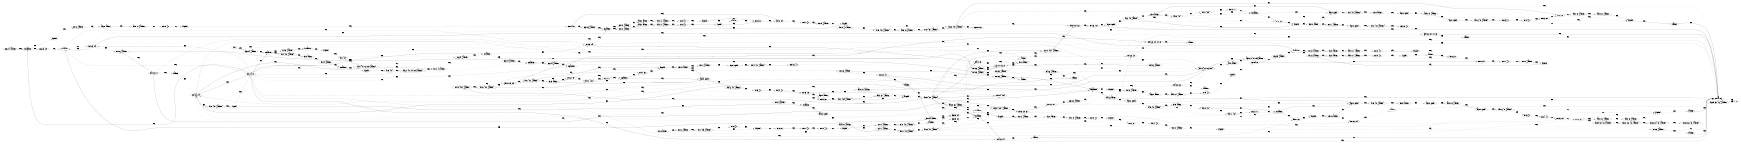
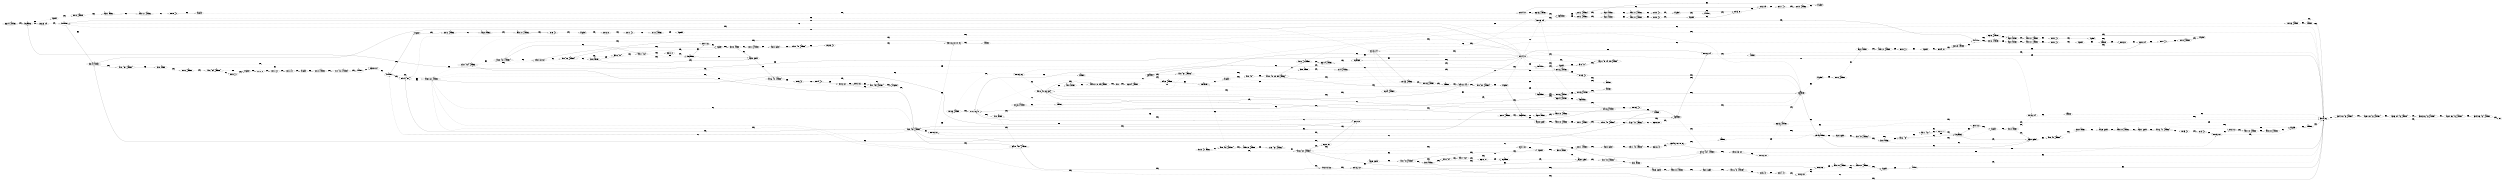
  digraph {
    rankdir=LR
    edge [style=dotted]
    n1 [label="cmp w19 , # address"]
    n2 [label="b.eq address"]
    n3 [label="bl symbol"]
    n4 [label="cmp w25 , w19"]
    n5 [label="mov w2 , # address"]
    n6 [label="b.ne address"]
    n7 [label="adrp x1 , address"]
    n8 [label="cbnz w19 , address"]
    n9 [label="mov w25 , w19"]
    n10 [label="add x1 , x1 , # address"]
    n11 [label="mov x0 , # 0"]
    n12 [label="bl symbol"]
    n13 [label="mov x19 , x0"]
    n14 [label="cmp w25 , # address"]
    n15 [label="mov x2 , x19"]
    n16 [label="b.eq address"]
    n17 [label="mov w1 , # 0"]
    n18 [label="mov w2 , # address"]
    n19 [label="mov w2 , # address"]
    n20 [label="adrp x1 , address"]
    n21 [label="adrp x1 , address"]
    n22 [label="add x1 , x1 , # address"]
    n23 [label="add x1 , x1 , # address"]
    n24 [label="cmp x20 , x24"]
+   n25 [label="ldr w0 , [ x21 , # address ]"]
    n26 [label="mov w26 , # address"]
    n27 [label="b.ne address"]
    n28 [label="b.hs address"]
    n29 [label="cbz w0 , address"]
    n30 [label="mov w23 , # 0"]
    n31 [label="orr w0 , w26 , w0"]
    n32 [label="mov w2 , # address"]
    n33 [label="mov w2 , # address"]
    n34 [label="mov x0 , # 0"]
    n35 [label="bl symbol"]
    n36 [label="b address"]
    n37 [label="mov x3 , x0"]
    n38 [label="mov x0 , # 0"]
    n39 [label="bl symbol"]
    n40 [label="bl symbol"]
    n41 [label="strb w19 , [ x20 ]"]
    n42 [label="mov w2 , # address"]
    n43 [label="b address"]
    n44 [label="ldrb w0 , [ x0 , w23 , uxtw ]"]
    n45 [label="b.eq address"]
    n46 [label="cbz w0 , address"]
    n47 [label="mov w22 , w19"]
    n48 [label="adr x1 , address"]
    n49 [label="add x0 , x1 , w0 , sxtb # address"]
    n50 [label="bl symbol"]
    n51 [label="cbz w28 , address"]
    n52 [label="ldr x0 , [ x21 , # address ]"]
    n53 [label="b.ne address"]
    n54 [label="ldrh w0 , [ x0 , w22 , sxtw # address ]"]
    n55 [label="bl symbol"]
    n56 [label="ldr x0 , [ x21 , # address ]"]
    n57 [label="bl symbol"]
    n58 [label="tbz w0 , # 0 , address"]
    n59 [label="mov w0 , # address"]
    n60 [label="bl symbol"]
    n61 [label="mov w2 , # address"]
    n62 [label="add x20 , x20 , # address"]
    n63 [label="adrp x1 , address"]
    n64 [label="b.eq address"]
    n65 [label="strb wzr , [ x20 ] , # address"]
    n66 [label="strb wzr , [ x20 ] , # address"]
    n67 [label="cset w0 , ne"]
    n68 [label="strb wzr , [ x20 ] , # address"]
    n69 [label="ldr x1 , [ x29 , # address ]"]
    n70 [label="mov x0 , # 0"]
    n71 [label="bl symbol"]
    n72 [label="mov w19 , w0"]
    n73 [label="b.eq address"]
    n74 [label="mov w26 , w19"]
    n75 [label="b.eq address"]
    n76 [label="b.ne address"]
    n77 [label="b.eq address"]
    n78 [label="mov w25 , w19"]
    n79 [label="ldrh w0 , [ x0 , w19 , sxtw # address ]"]
    n80 [label="b.eq address"]
    n81 [label="mov w26 , w19"]
    n82 [label="b.eq address"]
    n83 [label="adrp x0 , symbol"]
    n84 [label="adrp x0 , address"]
    n85 [label="cmn w0 , # address"]
    n86 [label="mov w0 , w26"]
    n87 [label="b address"]
    n88 [label="tst w22 , # address"]
    n89 [label="ldr x0 , [ x21 , # address ]"]
    n90 [label="cmp w19 , # address"]
    n91 [label="bl symbol"]
    n92 [label="cmp w19 , # address"]
    n93 [label="mov w26 , # address"]
    n94 [label="mov w26 , # address"]
    n95 [label="cmp w19 , # address"]
    n96 [label="b address"]
    n97 [label="mov w26 , # address"]
    n98 [label="add x0 , x0 , # address"]
    n99 [label="add x0 , x0 , # address"]
    n100 [label="mov w1 , # address"]
    n101 [label="add x1 , x1 , # address"]
    n102 [label="mov x0 , # 0"]
    n103 [label="bl symbol"]
    n104 [label="mov x2 , x0"]
    n105 [label="mov w1 , # 0"]
    n106 [label="mov w0 , # address"]
    n107 [label="bl symbol"]
    n108 [label="mov w26 , # address"]
    n109 [label="b address"]
    n110 [label="ldp x19 , x20 , [ sp , # address ]"]
    n111 [label=ret]
    n112 [label="ldp x21 , x22 , [ sp , # address ]"]
    n113 [label="sub x20 , x20 , x21"]
    n114 [label="sub x20 , x20 , x22"]
    n115 [label="ldr x22 , [ x21 , # address ]"]
    n116 [label="sub x20 , x20 , x22"]
    n117 [label="mov x2 , x0"]
    n118 [label="mov w1 , # 0"]
    n119 [label="mov w0 , # 0"]
    n120 [label="bl symbol"]
    n121 [label="mov w0 , # address"]
    n122 [label="str w0 , [ x21 , # address ]"]
    n123 [label="b address"]
    n124 [label="strb w1 , [ x0 , # address ]"]
    n125 [label="ldr x21 , [ x0 , # address ]"]
    n126 [label="cmp x20 , x21"]
    n127 [label="mov x2 , x21"]
    n128 [label="ldrb w1 , [ x21 ]"]
    n129 [label="mov x1 , x21"]
    n130 [label="mov w26 , w20"]
    n131 [label="sxtw x3 , w20"]
    n132 [label="bl symbol"]
    n133 [label="add x1 , x0 , # address"]
    n134 [label="b.eq address"]
    n135 [label="cmp w2 , w1"]
    n136 [label="bl symbol"]
    n137 [label="br x0"]
    n138 [label="cmp w19 , # address"]
    n139 [label="ldp x23 , x24 , [ sp , # address ]"]
    n140 [label="ldp x25 , x26 , [ sp , # address ]"]
+   n141 [label="ldp x27 , x28 , [ sp , # address ]"]
    n142 [label="ldp x29 , x30 , [ sp ] , # address"]
    n143 [label="cmp w23 , # address"]
    n144 [label="mov w2 , # address"]
    n145 [label="adrp x0 , symbol"]
    n146 [label="adrp x0 , symbol"]
    n147 [label="mov w28 , w27"]
    n148 [label="adrp x1 , address"]
    n149 [label="ldr x0 , [ x0 , # address ]"]
    n150 [label="ldr x0 , [ x0 , # address ]"]
    n151 [label="cbz x0 , address"]
    n152 [label="tst w19 , # address"]
    n153 [label="add x1 , x1 , # address"]
    n154 [label="mov x0 , # 0"]
    n155 [label="bl symbol"]
    n156 [label="mov x19 , x0"]
    n157 [label="cmp w25 , # address"]
    n158 [label="mov x2 , x19"]
    n159 [label="mov w1 , # 0"]
    n160 [label="adrp x1 , address"]
    n161 [label="adrp x1 , address"]
    n162 [label="add x1 , x1 , # address"]
    n163 [label="add x1 , x1 , # address"]
    n164 [label="cbnz x0 , address"]
    n165 [label="cbz x0 , address"]
    n166 [label="ldrb w2 , [ x0 ]"]
    n167 [label="add x0 , x0 , # address"]
    n168 [label="ldr x0 , [ x0 ]"]
    n169 [label="str x0 , [ x21 , # address ]"]
    n170 [label="mov x0 , # 0"]
    n171 [label="bl symbol"]
    n172 [label="b address"]
    n173 [label="mov x3 , x0"]
    n174 [label="mov x0 , # 0"]
    n175 [label="bl symbol"]
    n176 [label="adrp x0 , symbol"]
    n177 [label="add x0 , x0 , # address"]
    n178 [label="adrp x1 , symbol"]
    n179 [label="cbnz w0 , address"]
    n180 [label="ldr x22 , [ x21 , # address ]"]
    n181 [label="cmp x20 , x22"]
    n182 [label="ldrb w1 , [ x22 ]"]
    n183 [label="mov x1 , x22"]
    n184 [label="mov x2 , x22"]
    n185 [label="mov w26 , w20"]
    n186 [label="sxtw x3 , w20"]
    n187 [label="csinv w26 , w20 , wzr , eq"]
    n188 [label="b.eq address"]
    n189 [label="cmp w2 , w1"]
    n190 [label="bl symbol"]
    n191 [label="bl symbol"]
    n192 [label="add x1 , x0 , # address"]
    n193 [label="tbnz w0 , # 0 , address"]
    n194 [label="ldr x0 , [ x0 ]"]
    n195 [label="mov w23 , # address"]
    n196 [label="mov w0 , # address"]
    n197 [label="bl symbol"]
    n198 [label="ldrb w6 , [ x1 , # address ]"]
    n199 [label="mov x5 , # 0"]
    n200 [label="mov x4 , # 0"]
    n201 [label="b address"]
    n202 [label="add x0 , x0 , # address"]
    n203 [label="mov w23 , # address"]
    n204 [label="b address"]
    n205 [label="adrp x0 , symbol"]
    n206 [label="b address"]
    n207 [label="ldr x0 , [ x0 , # address ]"]
    n208 [label="cbz x0 , address"]
    n209 [label="ldrb w2 , [ x0 ]"]
    n210 [label="adrp x0 , symbol"]
    n211 [label="cbnz w0 , address"]
    n212 [label="ldr x0 , [ x0 , # address ]"]
    n213 [label="cbz x0 , address"]
    n214 [label="mov x2 , x22"]
    n215 [label="ldrb w1 , [ x22 ]"]
    n216 [label="mov x1 , x22"]
    n217 [label="ldr x0 , [ x21 , # address ]"]
    n218 [label="sxtw x3 , w20"]
    n219 [label="csinv w26 , w20 , wzr , eq"]
    n220 [label="b address"]
    n221 [label="mov w23 , # address"]
    n222 [label="b address"]
    n223 [label="adrp x0 , symbol"]
    n224 [label="add x0 , x0 , # address"]
    n225 [label="adrp x1 , symbol"]
    n226 [label="bl symbol"]
    n227 [label="ldr x1 , [ x29 , # address ]"]
    n228 [label="b.eq address"]
    n229 [label="cmp w2 , w1"]
    n230 [label="bl symbol"]
    n231 [label="cbz x0 , address"]
    n232 [label="ldrb w2 , [ x0 ]"]
    n233 [label="b address"]
    n234 [label="adrp x0 , symbol"]
    n235 [label="cbnz w0 , address"]
    n236 [label="ldrb w6 , [ x0 , # address ]"]
    n237 [label="mov x5 , # 0"]
    n238 [label="mov w23 , # 0"]
    n239 [label="b address"]
    n240 [label="ldrb w6 , [ x1 , # address ]"]
    n241 [label="mov x5 , # 0"]
    n242 [label="mov x4 , # 0"]
    n243 [label="b address"]
    n244 [label="add x0 , x0 , # address"]
    n245 [label="mov w1 , # address"]
    n246 [label="adrp x0 , symbol"]
    n247 [label="strb w1 , [ x0 , # address ]"]
    n248 [label="mov x4 , # 0"]
    n249 [label="ldr x20 , [ x21 , # address ]"]
-   n250 [label="add x0 , x21 , # address"]
    n251 [label="mov w26 , # address"]
    n252 [label="mov w23 , w26"]
    n253 [label="b address"]
    n254 [label="cmp w28 , # 0"]
    n255 [label="mov w1 , # address"]
    n256 [label="adrp x0 , symbol"]
    n257 [label="strb w1 , [ x0 , # address ]"]
    n258 [label="cmp w28 , # 0"]
    n1 -> n2 [label=CFG style=solid]
    n2 -> n3 [label=CFG style=dashed]
    n2 -> n4 [label=CFG]
    n3 -> n5 [label=CFG]
    n4 -> n6 [label=CFG style=dashed]
    n5 -> n7 [label=CFG style=dashed]
    n6 -> n8 [label=CFG style=solid]
    n6 -> n9 [label=CFG]
    n7 -> n10 [label=CFG style=solid]
    n8 -> n24 [label=CFG]
+   n8 -> n25 [label=CFG style=solid]
    n9 -> n6 [label=DFG style=solid]
    n9 -> n16 [label=DFG]
    n9 -> n26 [label=CFG style=dashed]
    n9 -> n27 [label=DFG style=solid]
    n10 -> n11 [label=CFG style=dashed]
    n11 -> n12 [label=CFG style=solid]
    n12 -> n13 [label=DFG style=dashed]
    n13 -> n14 [label=CFG]
    n13 -> n15 [label=DFG style=solid]
    n14 -> n16 [label=CFG]
    n15 -> n17 [label=CFG style=dashed]
    n16 -> n18 [label=CFG]
    n16 -> n19 [label=CFG]
    n17 -> n59 [label=CFG style=solid]
    n18 -> n20 [label=CFG]
    n19 -> n21 [label=CFG style=dashed]
    n20 -> n22 [label=CFG]
    n21 -> n23 [label=CFG]
    n22 -> n34 [label=CFG style=dashed]
    n23 -> n38 [label=CFG style=solid]
    n24 -> n28 [label=CFG]
+   n25 -> n29 [label=DFG style=solid]
    n26 -> n30 [label=CFG style=solid]
    n26 -> n31 [label=DFG style=solid]
    n27 -> n32 [label=CFG]
    n27 -> n33 [label=CFG]
    n28 -> n40 [label=CFG style=solid]
    n28 -> n41 [label=CFG]
    n29 -> n24 [label=CFG]
    n29 -> n42 [label=CFG]
    n30 -> n43 [label=CFG]
    n30 -> n44 [label=DFG style=dashed]
    n30 -> n45 [label=DFG style=solid]
    n31 -> n46 [label=DFG style=dashed]
    n32 -> n160 [label=CFG]
    n33 -> n161 [label=CFG style=dashed]
    n34 -> n35 [label=CFG style=dashed]
    n35 -> n36 [label=CFG]
    n35 -> n37 [label=DFG style=solid]
    n36 -> n37 [label=CFG]
    n37 -> n15 [label=CFG style=solid]
    n38 -> n39 [label=CFG style=solid]
    n39 -> n37 [label=DFG style=solid]
    n40 -> n61 [label=CFG style=solid]
+   n41 -> n62 [label=CFG]
    n42 -> n69 [label=CFG style=dashed]
    n43 -> n47 [label=CFG]
    n44 -> n48 [label=CFG style=dashed]
    n44 -> n49 [label=DFG style=solid]
    n45 -> n50 [label=CFG]
    n45 -> n51 [label=CFG style=solid]
    n46 -> n66 [label=CFG style=dashed]
    n46 -> n203 [label=CFG style=dashed]
    n47 -> n52 [label=CFG]
    n47 -> n53 [label=DFG]
    n47 -> n54 [label=DFG style=solid]
    n48 -> n49 [label=CFG style=dashed]
-   n137 -> n49 [label=DFG]
+   n49 -> n137 [label=DFG]
    n50 -> n144 [label=CFG style=solid]
    n51 -> n145 [label=CFG style=solid]
    n51 -> n146 [label=CFG style=dashed]
    n51 -> n147 [label=DFG style=dashed]
    n52 -> n55 [label=DFG style=dashed]
    n53 -> n56 [label=CFG]
    n53 -> n57 [label=CFG style=dashed]
    n54 -> n58 [label=DFG style=solid]
    n55 -> n72 [label=DFG style=dashed]
    n55 -> n73 [label=DFG style=solid]
    n56 -> n167 [label=DFG style=solid]
    n57 -> n168 [label=DFG]
    n58 -> n68 [label=CFG]
    n58 -> n90 [label=CFG]
    n59 -> n60 [label=CFG]
    n60 -> n18 [label=CFG style=solid]
    n61 -> n63 [label=CFG style=dashed]
    n62 -> n28 [label=DFG style=dashed]
+   n62 -> n41 [label=DFG]
    n62 -> n47 [label=CFG]
    n62 -> n64 [label=DFG style=solid]
    n62 -> n65 [label=DFG style=dashed]
    n62 -> n66 [label=DFG style=dashed]
    n62 -> n67 [label=DFG]
    n62 -> n68 [label=DFG]
    n63 -> n101 [label=CFG style=dashed]
    n64 -> n65 [label=CFG style=dashed]
    n64 -> n74 [label=CFG style=solid]
    n65 -> n113 [label=DFG style=dashed]
    n66 -> n114 [label=DFG style=solid]
    n67 -> n31 [label=DFG]
    n67 -> n46 [label=DFG]
    n68 -> n115 [label=CFG]
    n68 -> n116 [label=DFG]
    n69 -> n70 [label=CFG]
    n69 -> n71 [label=DFG style=dashed]
    n70 -> n71 [label=CFG style=dashed]
    n71 -> n117 [label=DFG style=solid]
    n72 -> n2 [label=DFG style=solid]
    n72 -> n6 [label=DFG style=dashed]
+   n72 -> n8 [label=DFG style=solid]
    n72 -> n9 [label=DFG style=dashed]
    n72 -> n41 [label=DFG style=dashed]
    n72 -> n47 [label=DFG style=solid]
    n72 -> n74 [label=DFG style=solid]
    n72 -> n75 [label=DFG style=solid]
    n72 -> n76 [label=DFG]
    n72 -> n77 [label=DFG style=solid]
    n72 -> n78 [label=DFG]
    n72 -> n79 [label=DFG style=dashed]
    n72 -> n80 [label=DFG]
    n72 -> n81 [label=DFG style=dashed]
    n72 -> n82 [label=DFG style=dashed]
    n73 -> n83 [label=CFG style=solid]
    n73 -> n84 [label=CFG]
    n74 -> n86 [label=DFG style=dashed]
    n74 -> n87 [label=CFG]
    n75 -> n88 [label=CFG style=dashed]
    n75 -> n89 [label=CFG style=dashed]
    n76 -> n90 [label=CFG]
    n76 -> n91 [label=CFG style=dashed]
    n77 -> n78 [label=CFG style=dashed]
    n77 -> n92 [label=CFG style=dashed]
    n78 -> n6 [label=DFG style=dashed]
    n78 -> n16 [label=DFG style=dashed]
    n78 -> n27 [label=DFG style=dashed]
    n78 -> n93 [label=CFG style=solid]
    n79 -> n58 [label=DFG style=dashed]
    n80 -> n94 [label=CFG style=solid]
    n80 -> n95 [label=CFG style=dashed]
    n81 -> n86 [label=DFG]
    n81 -> n96 [label=CFG]
    n82 -> n78 [label=CFG]
    n82 -> n97 [label=CFG style=dashed]
    n83 -> n98 [label=CFG]
    n84 -> n99 [label=CFG style=dashed]
    n85 -> n73 [label=CFG]
-   n127 -> n110 [label=CFG]
+   n86 -> n110 [label=CFG]
    n86 -> n111 [label=DFG style=dashed]
    n87 -> n86 [label=CFG style=solid]
    n88 -> n53 [label=CFG style=solid]
    n89 -> n151 [label=DFG]
    n90 -> n77 [label=CFG]
    n91 -> n194 [label=DFG style=solid]
    n92 -> n80 [label=CFG]
    n93 -> n31 [label=DFG]
    n93 -> n195 [label=CFG style=dashed]
    n94 -> n31 [label=DFG style=solid]
    n94 -> n221 [label=CFG style=solid]
    n95 -> n82 [label=CFG]
    n96 -> n86 [label=CFG style=dashed]
    n97 -> n31 [label=DFG style=solid]
    n97 -> n238 [label=CFG style=dashed]
    n98 -> n100 [label=CFG style=solid]
    n99 -> n44 [label=CFG style=solid]
    n100 -> n124 [label=CFG style=solid]
    n101 -> n102 [label=CFG style=solid]
    n102 -> n103 [label=CFG]
    n103 -> n104 [label=DFG]
    n104 -> n105 [label=CFG]
    n105 -> n106 [label=CFG]
    n106 -> n107 [label=CFG]
    n107 -> n108 [label=CFG]
    n108 -> n86 [label=DFG style=dashed]
    n108 -> n109 [label=CFG]
    n109 -> n86 [label=CFG style=dashed]
    n110 -> n112 [label=CFG]
    n112 -> n139 [label=CFG style=dashed]
    n113 -> n130 [label=DFG style=solid]
    n113 -> n131 [label=DFG style=dashed]
    n114 -> n185 [label=DFG style=solid]
    n114 -> n186 [label=DFG]
    n114 -> n187 [label=DFG]
    n115 -> n116 [label=DFG]
    n115 -> n214 [label=DFG]
    n115 -> n215 [label=DFG style=solid]
    n115 -> n216 [label=DFG style=dashed]
    n116 -> n217 [label=CFG]
    n116 -> n218 [label=DFG]
    n116 -> n219 [label=DFG style=solid]
    n117 -> n118 [label=CFG style=solid]
    n118 -> n119 [label=CFG style=solid]
    n119 -> n120 [label=CFG style=solid]
    n120 -> n121 [label=CFG style=solid]
    n121 -> n122 [label=CFG style=dashed]
    n122 -> n123 [label=CFG style=dashed]
    n123 -> n24 [label=CFG style=dashed]
    n124 -> n125 [label=CFG style=dashed]
    n125 -> n64 [label=DFG]
-   n125 -> n113 [label=DFG style=dashed]
    n125 -> n126 [label=CFG style=dashed]
    n125 -> n127 [label=DFG]
    n125 -> n128 [label=DFG]
    n125 -> n129 [label=DFG]
    n126 -> n64 [label=CFG]
    n127 -> n132 [label=DFG style=dashed]
    n127 -> n133 [label=CFG style=solid]
    n128 -> n134 [label=DFG style=dashed]
    n128 -> n135 [label=CFG style=solid]
    n129 -> n136 [label=DFG style=dashed]
    n130 -> n86 [label=DFG style=dashed]
    n130 -> n143 [label=CFG]
    n131 -> n127 [label=CFG]
    n131 -> n132 [label=DFG style=dashed]
    n132 -> n201 [label=CFG]
    n133 -> n202 [label=CFG]
    n134 -> n129 [label=CFG style=solid]
    n134 -> n145 [label=CFG style=solid]
    n135 -> n134 [label=CFG style=dashed]
    n136 -> n179 [label=DFG]
    n137 -> n138 [label=CFG style=solid]
    n138 -> n75 [label=CFG]
    n139 -> n140 [label=CFG]
+   n140 -> n141 [label=CFG style=solid]
+   n141 -> n142 [label=CFG]
    n142 -> n111 [label=CFG style=dashed]
    n143 -> n45 [label=CFG style=dashed]
    n144 -> n148 [label=CFG style=dashed]
    n145 -> n149 [label=CFG style=dashed]
    n146 -> n150 [label=CFG]
    n147 -> n187 [label=DFG style=dashed]
    n147 -> n219 [label=DFG style=dashed]
    n147 -> n251 [label=CFG]
    n148 -> n153 [label=CFG style=dashed]
    n149 -> n164 [label=DFG style=dashed]
    n150 -> n136 [label=DFG]
    n150 -> n165 [label=DFG style=dashed]
    n150 -> n166 [label=DFG]
    n151 -> n90 [label=CFG]
    n151 -> n152 [label=CFG style=dashed]
    n152 -> n76 [label=CFG]
    n153 -> n154 [label=CFG style=solid]
    n154 -> n155 [label=CFG style=dashed]
    n155 -> n156 [label=DFG]
    n156 -> n157 [label=CFG style=solid]
    n156 -> n158 [label=DFG style=solid]
    n157 -> n27 [label=CFG style=dashed]
    n158 -> n159 [label=CFG style=solid]
    n159 -> n196 [label=CFG style=solid]
    n160 -> n162 [label=CFG style=solid]
    n161 -> n163 [label=CFG style=solid]
    n162 -> n170 [label=CFG style=solid]
    n163 -> n174 [label=CFG]
    n164 -> n86 [label=CFG]
    n164 -> n176 [label=CFG style=dashed]
    n165 -> n145 [label=CFG style=dashed]
    n165 -> n166 [label=CFG]
    n166 -> n128 [label=CFG]
    n166 -> n134 [label=DFG style=solid]
    n166 -> n136 [label=DFG]
    n167 -> n169 [label=DFG style=solid]
    n168 -> n54 [label=DFG style=solid]
    n169 -> n180 [label=CFG]
    n170 -> n171 [label=CFG]
    n171 -> n172 [label=CFG]
    n171 -> n173 [label=DFG]
    n172 -> n173 [label=CFG style=solid]
    n173 -> n158 [label=CFG]
    n174 -> n175 [label=CFG style=solid]
    n175 -> n173 [label=DFG]
    n176 -> n177 [label=CFG style=dashed]
    n177 -> n178 [label=CFG style=solid]
    n178 -> n198 [label=CFG style=solid]
    n179 -> n81 [label=CFG]
    n179 -> n145 [label=CFG style=solid]
    n180 -> n67 [label=DFG]
    n180 -> n114 [label=DFG style=dashed]
    n180 -> n181 [label=CFG style=solid]
    n180 -> n182 [label=DFG style=dashed]
    n180 -> n183 [label=DFG]
    n180 -> n184 [label=DFG style=solid]
+   n181 -> n67 [label=CFG style=solid]
    n182 -> n188 [label=DFG]
    n182 -> n189 [label=CFG style=dashed]
    n183 -> n190 [label=DFG style=solid]
    n184 -> n191 [label=DFG]
    n184 -> n192 [label=CFG style=dashed]
    n185 -> n86 [label=DFG style=solid]
    n185 -> n205 [label=CFG]
    n186 -> n184 [label=CFG style=solid]
    n186 -> n191 [label=DFG]
    n187 -> n86 [label=DFG style=solid]
    n187 -> n206 [label=CFG]
    n188 -> n183 [label=CFG style=dashed]
    n188 -> n210 [label=CFG style=dashed]
    n189 -> n188 [label=CFG style=dashed]
    n190 -> n211 [label=DFG]
    n191 -> n243 [label=CFG style=solid]
    n192 -> n244 [label=CFG style=solid]
    n193 -> n56 [label=CFG style=dashed]
    n193 -> n180 [label=CFG style=dashed]
    n194 -> n79 [label=DFG style=solid]
    n195 -> n44 [label=DFG]
    n195 -> n45 [label=DFG]
    n195 -> n220 [label=CFG style=solid]
    n196 -> n197 [label=CFG style=solid]
    n197 -> n32 [label=CFG style=solid]
    n198 -> n132 [label=DFG]
    n198 -> n199 [label=CFG]
    n199 -> n200 [label=CFG]
    n200 -> n131 [label=CFG style=dashed]
    n201 -> n86 [label=CFG style=solid]
    n202 -> n132 [label=CFG]
    n203 -> n44 [label=DFG]
    n203 -> n45 [label=DFG style=dashed]
    n203 -> n204 [label=CFG style=dashed]
    n204 -> n47 [label=CFG style=solid]
    n205 -> n207 [label=CFG style=dashed]
    n206 -> n86 [label=CFG style=dashed]
    n207 -> n190 [label=DFG style=solid]
    n207 -> n208 [label=DFG]
    n207 -> n209 [label=DFG]
    n208 -> n209 [label=CFG style=solid]
    n208 -> n210 [label=CFG style=solid]
    n209 -> n182 [label=CFG style=dashed]
    n209 -> n188 [label=DFG style=dashed]
    n209 -> n190 [label=DFG]
    n210 -> n212 [label=CFG style=dashed]
    n211 -> n210 [label=CFG style=dashed]
    n211 -> n245 [label=CFG]
    n212 -> n213 [label=DFG style=solid]
    n213 -> n86 [label=CFG]
    n213 -> n223 [label=CFG]
    n214 -> n226 [label=DFG]
    n214 -> n227 [label=CFG style=solid]
    n215 -> n228 [label=DFG style=dashed]
    n215 -> n229 [label=CFG]
    n216 -> n230 [label=DFG style=dashed]
    n217 -> n230 [label=DFG style=solid]
    n217 -> n231 [label=DFG]
    n217 -> n232 [label=DFG style=dashed]
    n218 -> n214 [label=CFG style=solid]
    n218 -> n226 [label=DFG style=solid]
    n219 -> n86 [label=DFG style=dashed]
    n219 -> n233 [label=CFG style=solid]
    n220 -> n47 [label=CFG style=dashed]
    n221 -> n44 [label=DFG]
    n221 -> n45 [label=DFG style=solid]
    n221 -> n222 [label=CFG style=solid]
    n222 -> n47 [label=CFG style=dashed]
    n223 -> n224 [label=CFG style=solid]
    n224 -> n225 [label=CFG style=solid]
    n225 -> n240 [label=CFG style=solid]
    n226 -> n249 [label=CFG]
    n227 -> n226 [label=DFG style=solid]
-   n227 -> n250 [label=CFG style=solid]
    n228 -> n216 [label=CFG style=solid]
    n228 -> n234 [label=CFG style=solid]
    n229 -> n228 [label=CFG]
    n230 -> n235 [label=DFG style=solid]
    n231 -> n232 [label=CFG style=solid]
    n231 -> n234 [label=CFG style=solid]
    n232 -> n215 [label=CFG]
    n232 -> n228 [label=DFG]
    n232 -> n230 [label=DFG style=dashed]
    n233 -> n86 [label=CFG style=dashed]
    n234 -> n236 [label=CFG style=solid]
    n235 -> n234 [label=CFG style=solid]
    n235 -> n255 [label=CFG]
    n236 -> n226 [label=DFG]
    n236 -> n237 [label=CFG]
    n237 -> n248 [label=CFG style=solid]
    n238 -> n44 [label=DFG style=solid]
    n238 -> n45 [label=DFG style=dashed]
    n238 -> n239 [label=CFG style=solid]
    n239 -> n8 [label=CFG style=solid]
    n240 -> n191 [label=DFG]
    n240 -> n241 [label=CFG style=solid]
    n241 -> n242 [label=CFG style=solid]
    n242 -> n186 [label=CFG]
    n243 -> n86 [label=CFG style=solid]
    n244 -> n191 [label=CFG style=solid]
    n245 -> n246 [label=CFG style=solid]
    n246 -> n247 [label=CFG]
    n247 -> n254 [label=CFG style=solid]
    n248 -> n218 [label=CFG style=solid]
-   n249 -> n24 [label=DFG style=dashed]
+   n249 -> n28 [label=DFG style=dashed]
    n249 -> n41 [label=DFG style=solid]
    n249 -> n62 [label=DFG style=dashed]
    n249 -> n64 [label=DFG style=solid]
    n249 -> n65 [label=DFG style=solid]
    n249 -> n66 [label=DFG style=solid]
    n249 -> n67 [label=DFG style=solid]
    n249 -> n68 [label=DFG style=solid]
    n249 -> n147 [label=CFG style=dashed]
-   n250 -> n226 [label=DFG]
    n251 -> n31 [label=DFG style=solid]
    n251 -> n252 [label=CFG]
    n252 -> n44 [label=DFG style=dashed]
    n252 -> n45 [label=DFG style=dashed]
    n252 -> n253 [label=CFG]
    n253 -> n47 [label=CFG]
    n254 -> n187 [label=CFG style=dashed]
    n255 -> n256 [label=CFG style=dashed]
    n256 -> n257 [label=CFG style=solid]
    n257 -> n258 [label=CFG style=solid]
    n258 -> n219 [label=CFG]
  }
